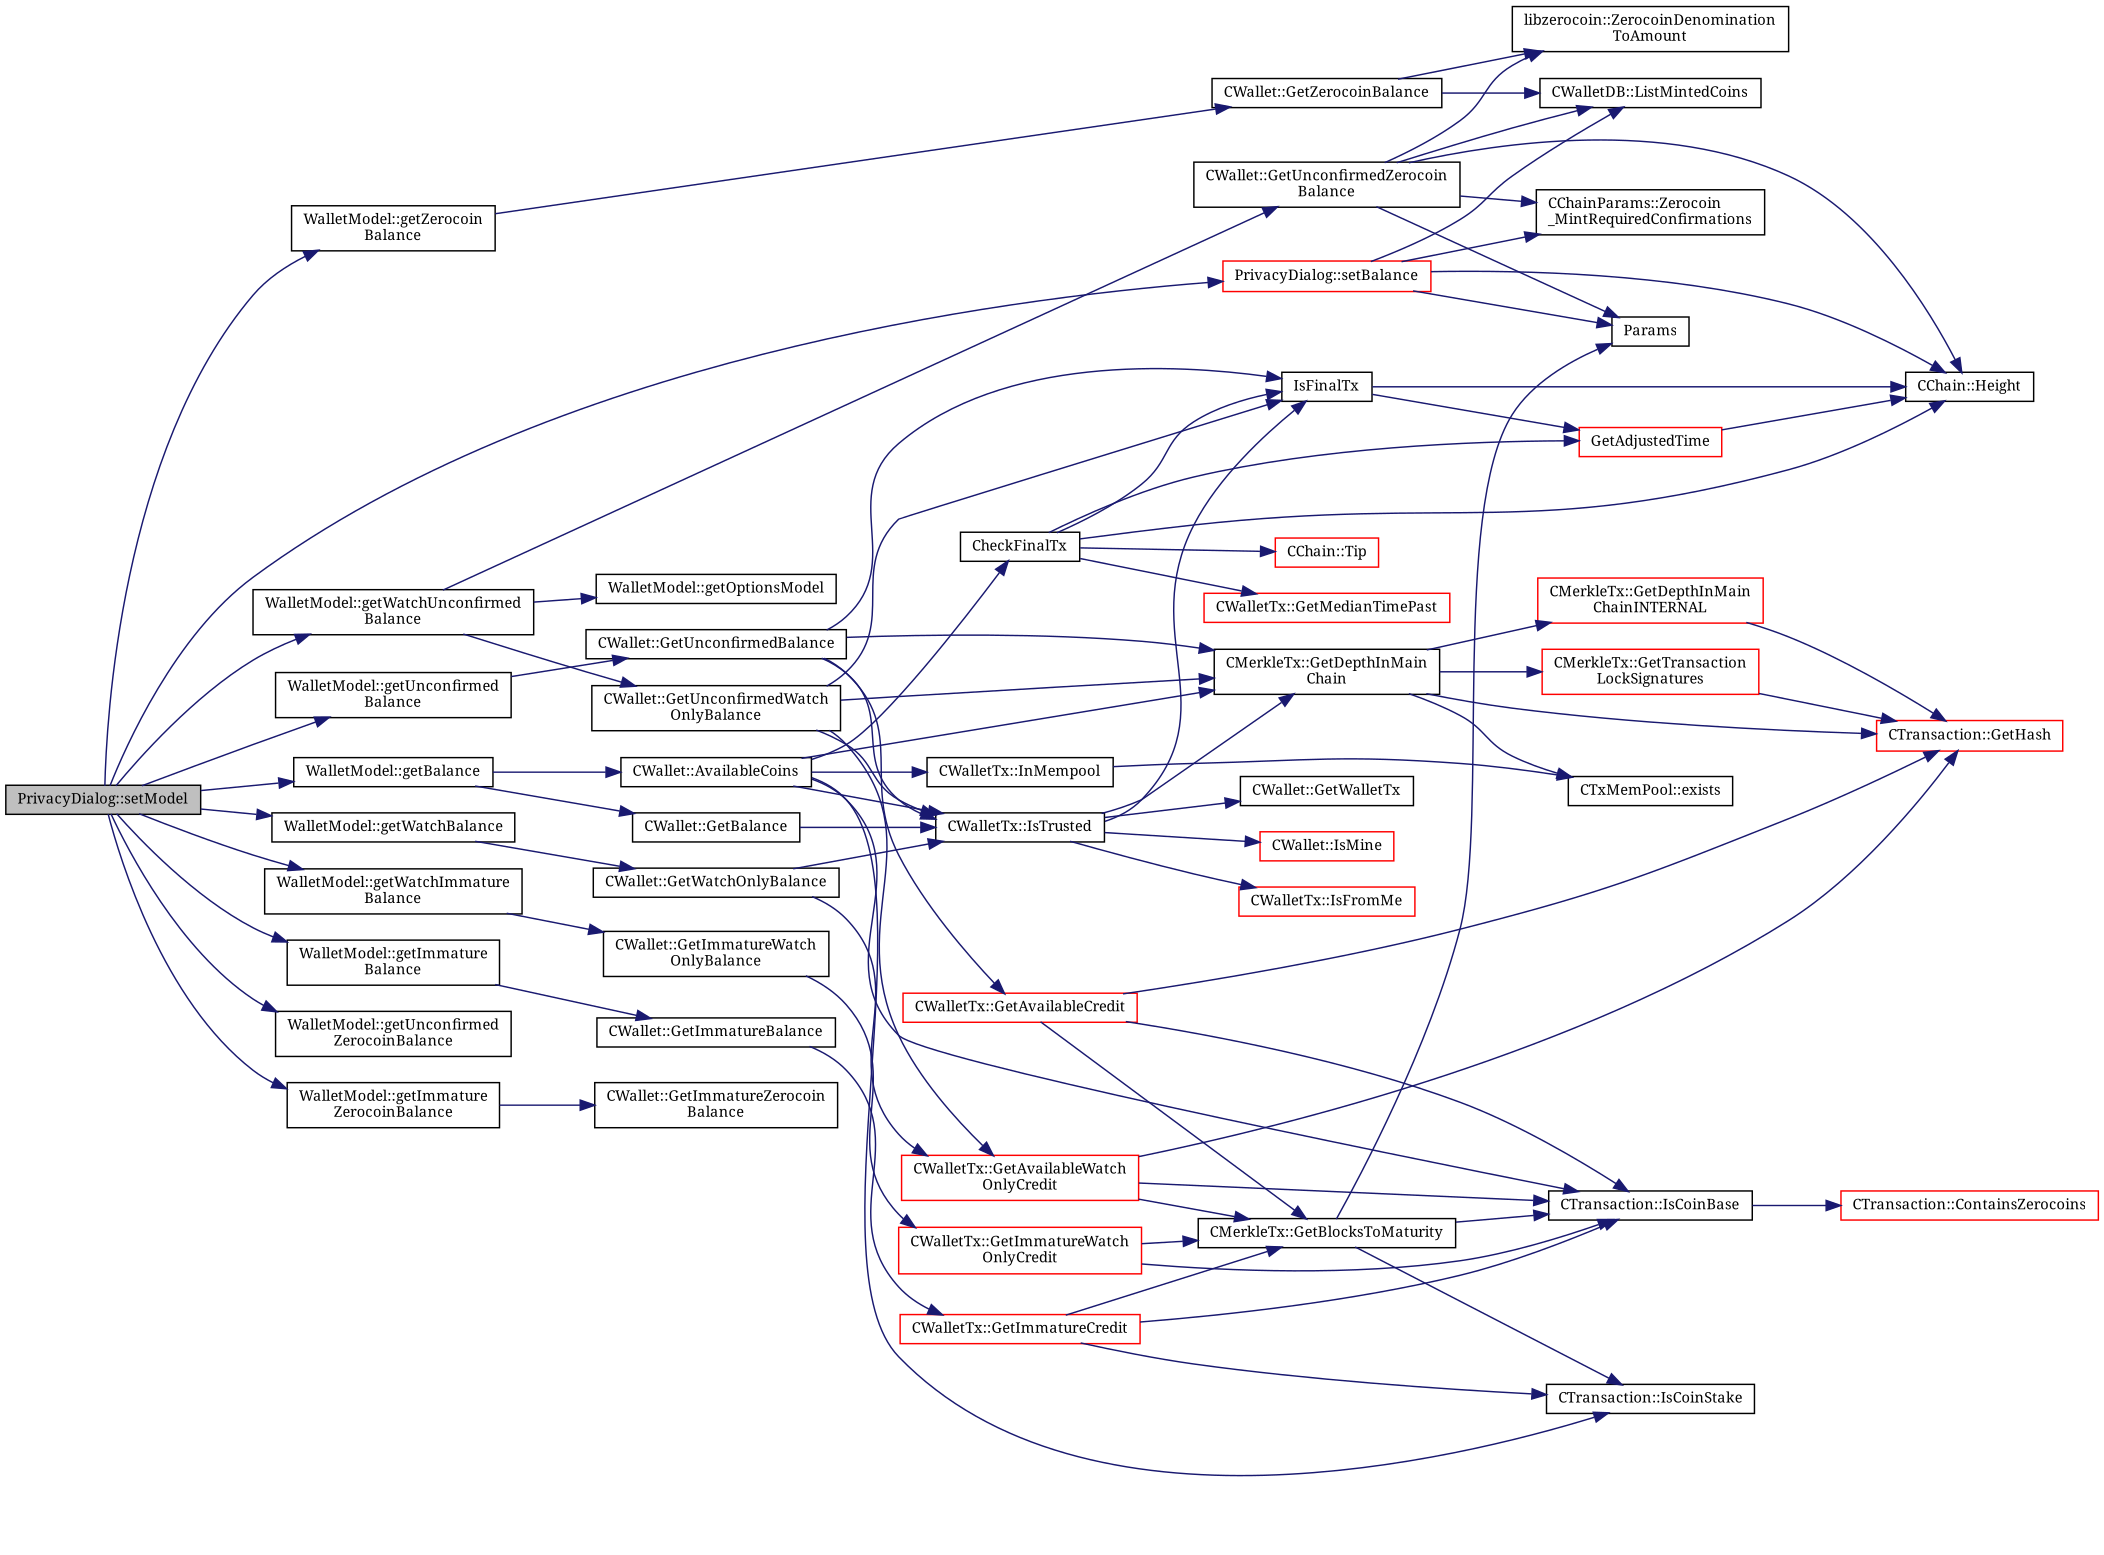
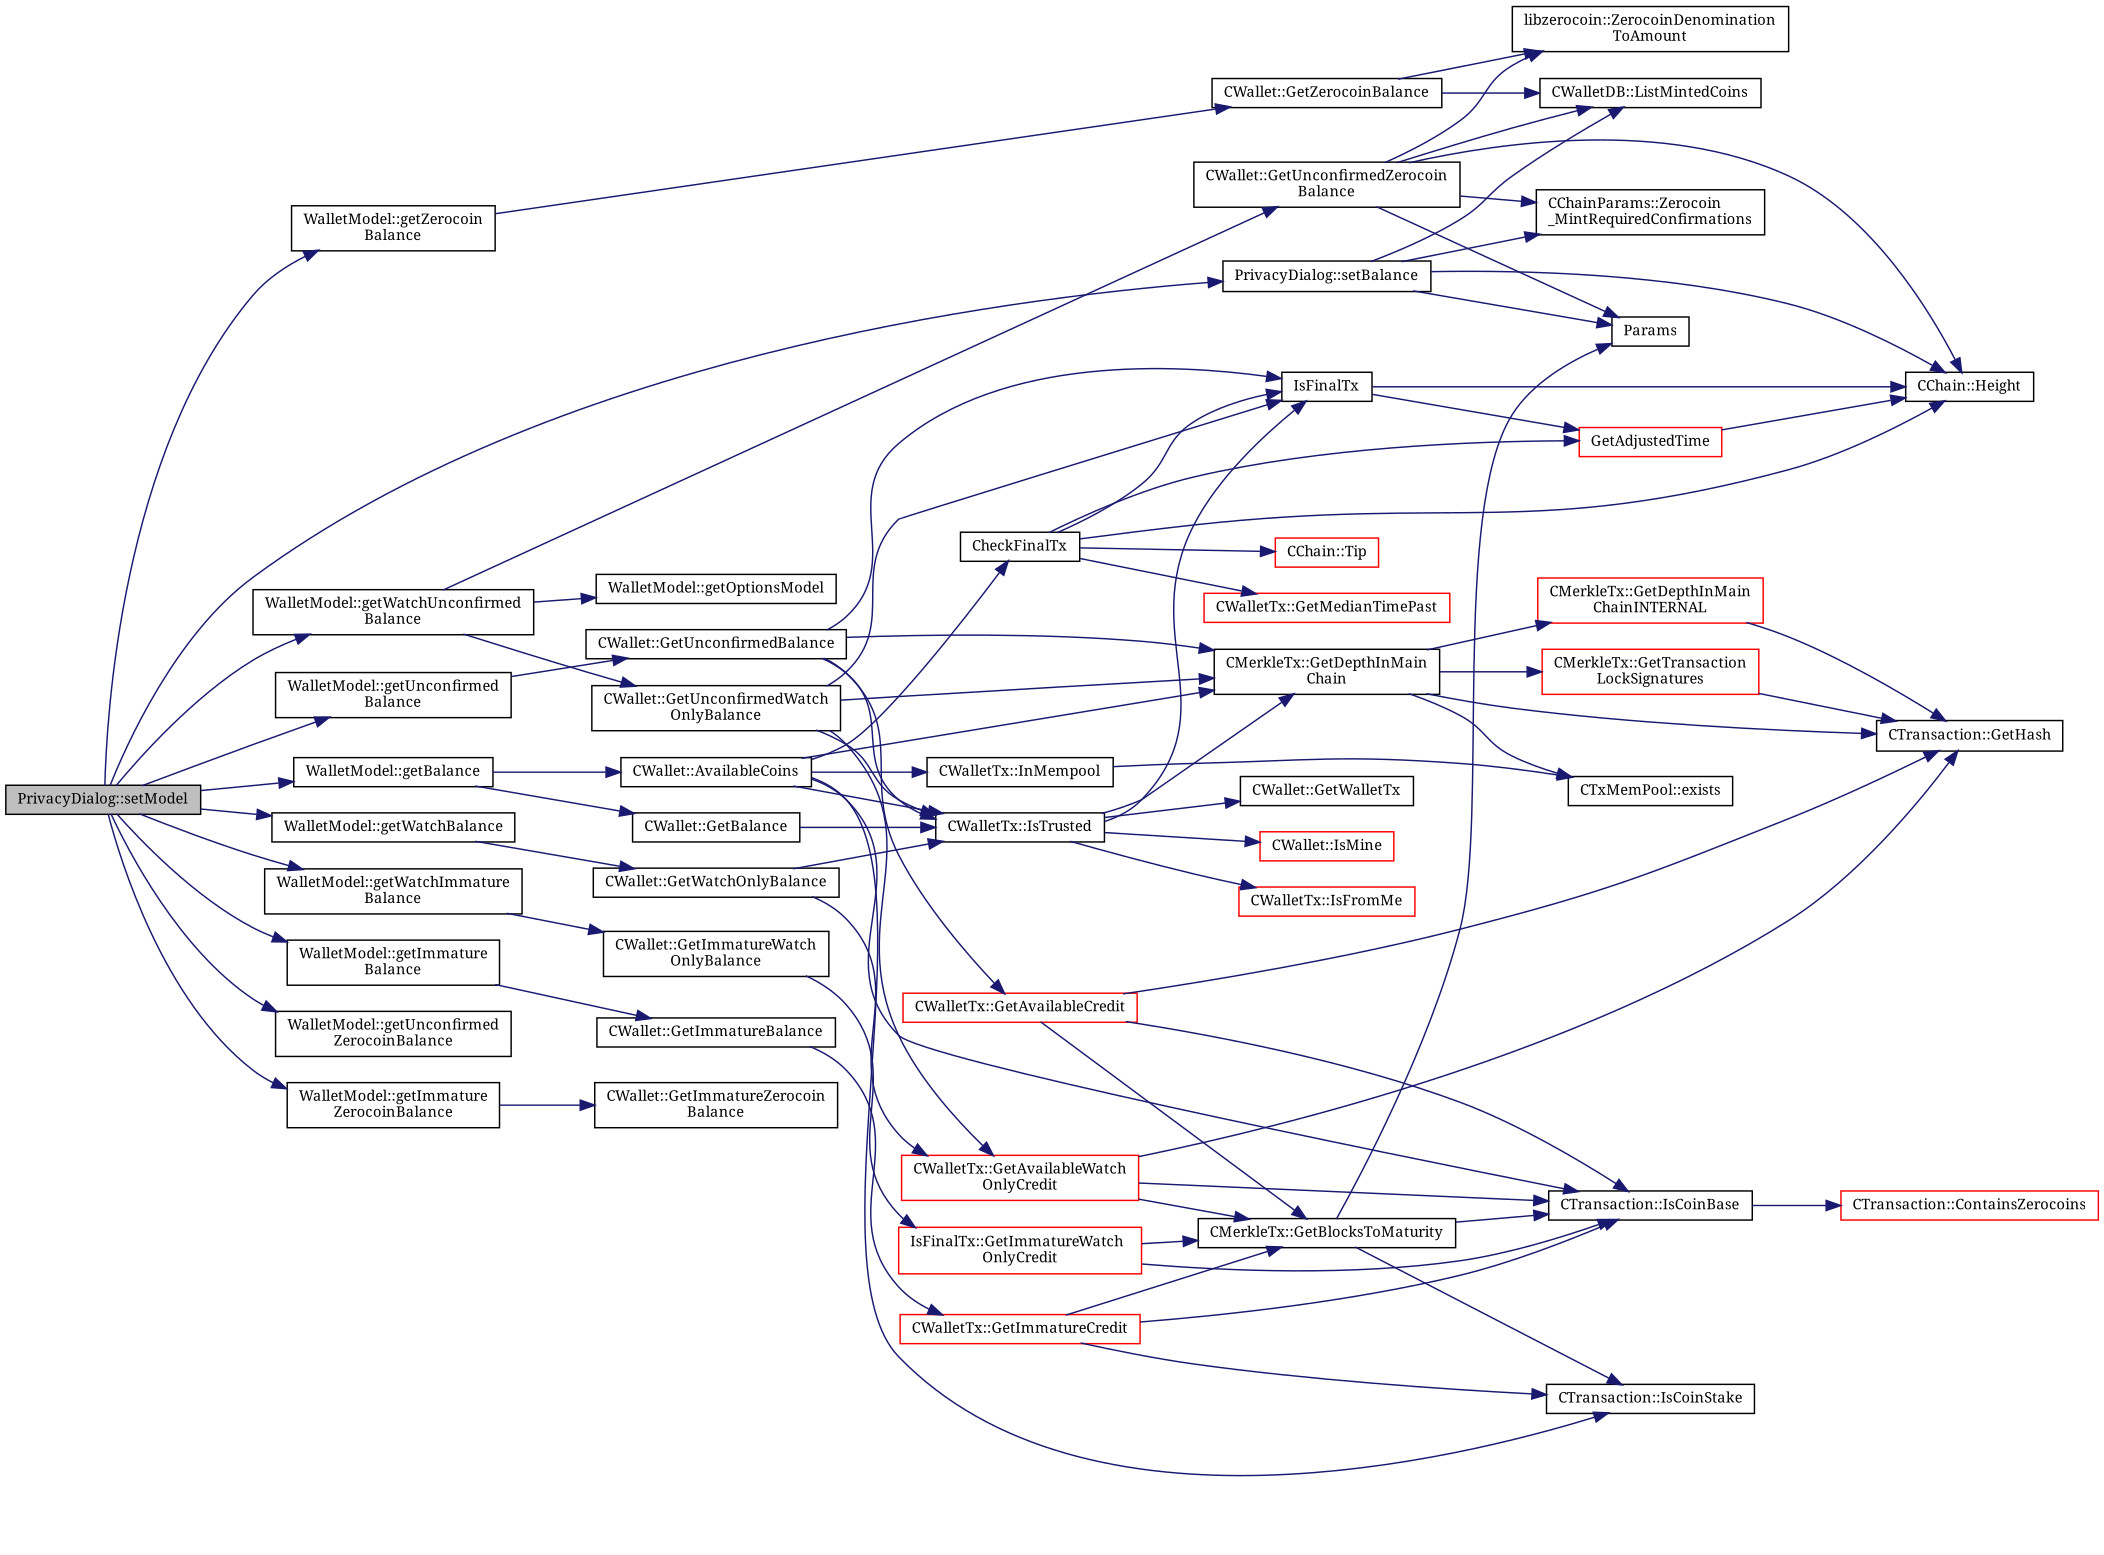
  digraph {
    fontname="Noto Serif"
    rankdir=LR
    node [color=black fillcolor=white fontname="Noto Serif" fontsize=10 shape=record style=filled]
    edge [color=midnightblue fontname="Noto Serif" fontsize=10 labelfontname=Helvetica labelfontsize=10 style=solid]
    n1 [fillcolor=grey75 fontcolor=black height=0.2 label="PrivacyDialog::setModel" width=0.4]
-   n2 [color=red height=0.2 label="PrivacyDialog::setBalance" width=0.4]
+   n2 [height=0.2 label="PrivacyDialog::setBalance" width=0.4]
    n3 [height=0.2 label="WalletModel::getBalance" width=0.4]
    n4 [height=0.2 label="WalletModel::getUnconfirmed\lBalance" width=0.4]
    n5 [height=0.2 label="WalletModel::getImmature\lBalance" width=0.4]
    n6 [height=0.2 label="WalletModel::getZerocoin\lBalance" width=0.4]
    n7 [height=0.2 label="WalletModel::getUnconfirmed\lZerocoinBalance" width=0.4]
    n8 [height=0.2 label="WalletModel::getImmature\lZerocoinBalance" width=0.4]
    n9 [height=0.2 label="WalletModel::getWatchBalance" width=0.4]
    n10 [height=0.2 label="WalletModel::getWatchUnconfirmed\lBalance" width=0.4]
    n11 [height=0.2 label="WalletModel::getWatchImmature\lBalance" width=0.4]
    n12 [height=0.2 label="WalletModel::getOptionsModel" width=0.4]
    n13 [height=0.2 label="CWalletDB::ListMintedCoins" width=0.4]
    n14 [height=0.2 label="CChain::Height" width=0.4]
    n15 [height=0.2 label=Params width=0.4]
    n16 [height=0.2 label="CChainParams::Zerocoin\l_MintRequiredConfirmations" width=0.4]
    n17 [height=0.2 label="CWallet::AvailableCoins" width=0.4]
    n18 [height=0.2 label="CWallet::GetBalance" width=0.4]
    n19 [height=0.2 label="CWallet::GetUnconfirmedBalance" width=0.4]
    n20 [height=0.2 label="CWallet::GetImmatureBalance" width=0.4]
    n21 [height=0.2 label="CWallet::GetZerocoinBalance" width=0.4]
    n22 [height=0.2 label="CWallet::GetImmatureZerocoin\lBalance" width=0.4]
    n23 [height=0.2 label="CWallet::GetWatchOnlyBalance" width=0.4]
    n24 [height=0.2 label="CWallet::GetUnconfirmedZerocoin\lBalance" width=0.4]
    n25 [height=0.2 label="CWallet::GetUnconfirmedWatch\lOnlyBalance" width=0.4]
    n26 [height=0.2 label="CWallet::GetImmatureWatch\lOnlyBalance" width=0.4]
    n27 [height=0.2 label=CheckFinalTx width=0.4]
    n28 [height=0.2 label="CWalletTx::IsTrusted" width=0.4]
    n29 [height=0.2 label="CMerkleTx::GetDepthInMain\lChain" width=0.4]
    n30 [height=0.2 label="CTransaction::IsCoinBase" width=0.4]
    n31 [height=0.2 label="CTransaction::IsCoinStake" width=0.4]
    n32 [height=0.2 label="CWalletTx::InMempool" width=0.4]
    n33 [color=red height=0.2 label="CChain::Tip" width=0.4]
    n34 [color=red height=0.2 label="CWalletTx::GetMedianTimePast" width=0.4]
    n35 [color=red height=0.2 label=GetAdjustedTime width=0.4]
    n36 [height=0.2 label=IsFinalTx width=0.4]
    n37 [color=red height=0.2 label="CWalletTx::IsFromMe" width=0.4]
    n38 [height=0.2 label="CWallet::GetWalletTx" width=0.4]
    n39 [color=red height=0.2 label="CWallet::IsMine" width=0.4]
    n40 [color=red height=0.2 label="CMerkleTx::GetDepthInMain\lChainINTERNAL" width=0.4]
-   n41 [color=red height=0.2 label="CTransaction::GetHash" width=0.4]
+   n41 [height=0.2 label="CTransaction::GetHash" width=0.4]
    n42 [height=0.2 label="CTxMemPool::exists" width=0.4]
    n43 [color=red height=0.2 label="CMerkleTx::GetTransaction\lLockSignatures" width=0.4]
    n44 [color=red height=0.2 label="CTransaction::ContainsZerocoins" width=0.4]
    n45 [height=0.2 label="CMerkleTx::GetBlocksToMaturity" width=0.4]
    n46 [color=red height=0.2 label="CWalletTx::GetAvailableCredit" width=0.4]
    n47 [color=red height=0.2 label="CWalletTx::GetImmatureCredit" width=0.4]
    n48 [height=0.2 label="libzerocoin::ZerocoinDenomination\lToAmount" width=0.4]
    n49 [color=red height=0.2 label="CWalletTx::GetAvailableWatch\lOnlyCredit" width=0.4]
-   n50 [color=red height=0.2 label="CWalletTx::GetImmatureWatch\lOnlyCredit" width=0.4]
+   n50 [color=red height=0.2 label="IsFinalTx::GetImmatureWatch\lOnlyCredit" width=0.4]
    n1 -> n2
    n1 -> n3
    n1 -> n4
    n1 -> n5
    n1 -> n6
    n1 -> n7
    n1 -> n8
    n1 -> n9
    n1 -> n10
    n1 -> n11
    n2 -> n13
    n2 -> n14
    n2 -> n15
    n2 -> n16
    n3 -> n17
    n3 -> n18
    n4 -> n19
    n5 -> n20
    n6 -> n21
    n8 -> n22
    n9 -> n23
    n10 -> n12
    n10 -> n24
    n10 -> n25
    n11 -> n26
    n17 -> n27
    n17 -> n28
    n17 -> n29
    n17 -> n30
    n17 -> n31
    n17 -> n32
    n18 -> n28
    n19 -> n28
    n19 -> n29
    n19 -> n36
    n19 -> n46
    n20 -> n47
    n21 -> n13
    n21 -> n48
    n23 -> n28
    n23 -> n49
    n24 -> n13
    n24 -> n14
    n24 -> n15
    n24 -> n16
    n24 -> n48
    n25 -> n28
    n25 -> n29
    n25 -> n36
    n25 -> n49
    n26 -> n50
    n27 -> n14
    n27 -> n33
    n27 -> n34
    n27 -> n35
    n27 -> n36
    n28 -> n29
    n28 -> n36
    n28 -> n37
    n28 -> n38
    n28 -> n39
    n29 -> n40
    n29 -> n41
    n29 -> n42
    n29 -> n43
    n30 -> n44
    n32 -> n42
    n35 -> n14
    n36 -> n14
    n36 -> n35
    n40 -> n41
    n43 -> n41
    n45 -> n15
    n45 -> n30
    n45 -> n31
    n46 -> n30
    n46 -> n41
    n46 -> n45
    n47 -> n30
    n47 -> n31
    n47 -> n45
    n49 -> n30
    n49 -> n41
    n49 -> n45
    n50 -> n30
    n50 -> n45
  }
